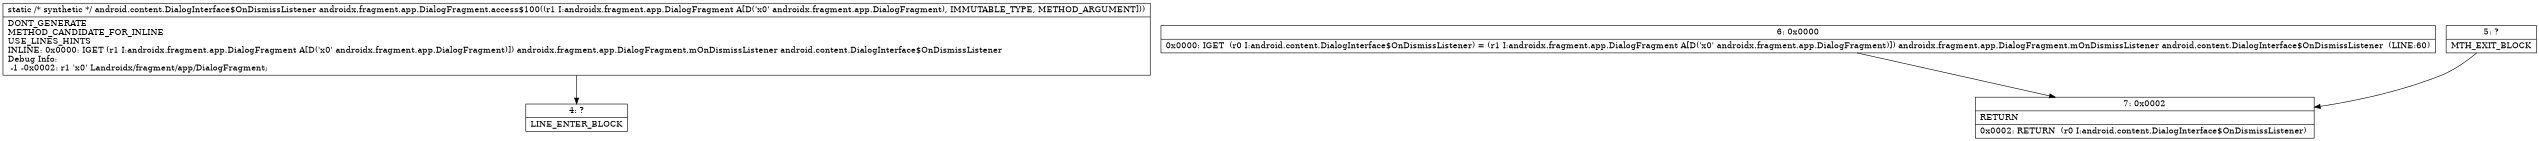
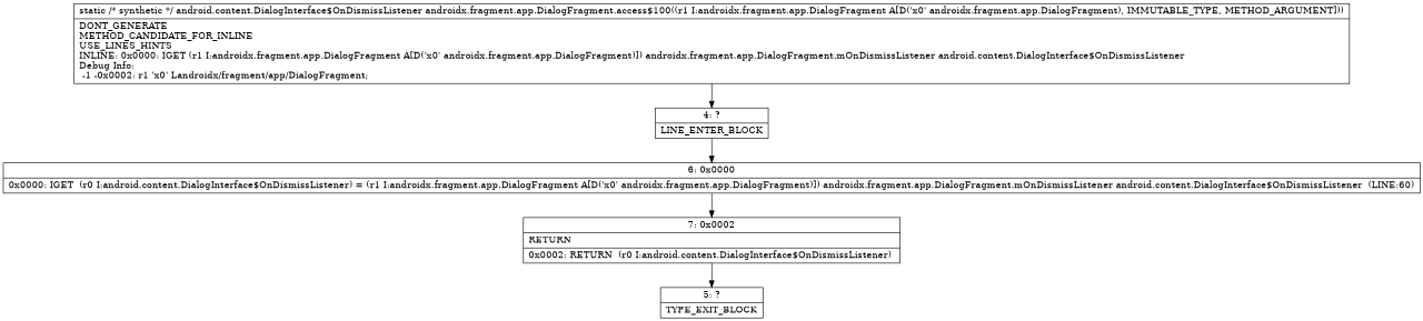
  digraph {
    node [shape=record]
    n1 [label="{4\:\ ?|LINE_ENTER_BLOCK\l}"]
    n2 [label="{6\:\ 0x0000|0x0000: IGET  (r0 I:android.content.DialogInterface$OnDismissListener) = (r1 I:androidx.fragment.app.DialogFragment A[D('x0' androidx.fragment.app.DialogFragment)]) androidx.fragment.app.DialogFragment.mOnDismissListener android.content.DialogInterface$OnDismissListener  (LINE:60)\l}"]
    n3 [label="{7\:\ 0x0002|RETURN\l|0x0002: RETURN  (r0 I:android.content.DialogInterface$OnDismissListener) \l}"]
-   n4 [label="{5\:\ ?|MTH_EXIT_BLOCK\l}"]
+   n4 [label="{5\:\ ?|TYPE_EXIT_BLOCK\l}"]
    n5 [label="{static \/* synthetic *\/ android.content.DialogInterface$OnDismissListener androidx.fragment.app.DialogFragment.access$100((r1 I:androidx.fragment.app.DialogFragment A[D('x0' androidx.fragment.app.DialogFragment), IMMUTABLE_TYPE, METHOD_ARGUMENT]))  | DONT_GENERATE\lMETHOD_CANDIDATE_FOR_INLINE\lUSE_LINES_HINTS\lINLINE: 0x0000: IGET  (r1 I:androidx.fragment.app.DialogFragment A[D('x0' androidx.fragment.app.DialogFragment)]) androidx.fragment.app.DialogFragment.mOnDismissListener android.content.DialogInterface$OnDismissListener\lDebug Info:\l  \-1 \-0x0002: r1 'x0' Landroidx\/fragment\/app\/DialogFragment;\l}"]
+   n1 -> n2
    n2 -> n3
-   n4 -> n3
+   n3 -> n4
    n5 -> n1
  }
